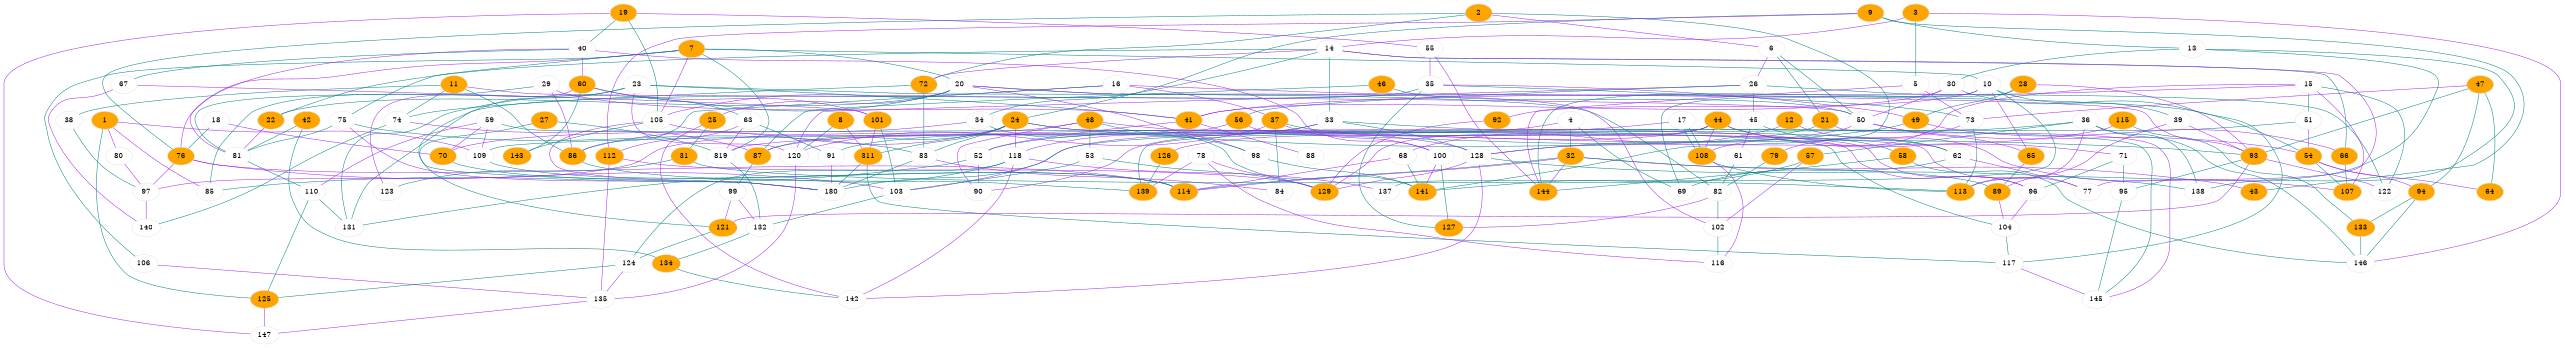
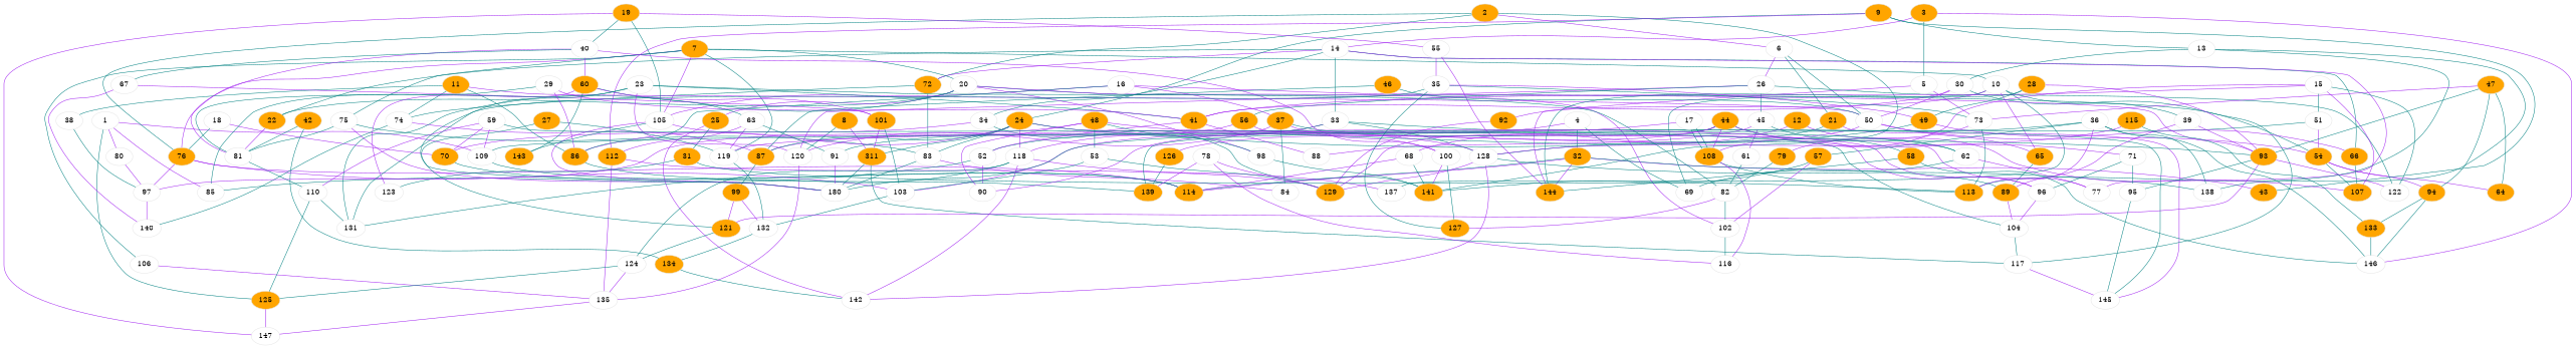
  graph {
    node [color=gray90 fillcolor=white style=filled]
    edge [color=teal]
-   1 [fillcolor=orange]
+   1
    80
    85
    109
    125 [fillcolor=orange]
    42 [fillcolor=orange]
    81
    134 [fillcolor=orange]
    97
    114 [fillcolor=orange]
    147
    2 [fillcolor=orange]
    6
    72 [fillcolor=orange]
    76 [fillcolor=orange]
    141 [fillcolor=orange]
    21 [fillcolor=orange]
    26
    50
    74
    83
    103
    3 [fillcolor=orange]
    5
    14
    146
    73
    144 [fillcolor=orange]
    22 [fillcolor=orange]
    33
    34
    66 [fillcolor=orange]
    77
    32 [fillcolor=orange]
    4
    69
    43 [fillcolor=orange]
    89 [fillcolor=orange]
    132
    113 [fillcolor=orange]
    79 [fillcolor=orange]
    52
    145
    120
    122
    45
    56 [fillcolor=orange]
    65 [fillcolor=orange]
    54 [fillcolor=orange]
    126 [fillcolor=orange]
    7 [fillcolor=orange]
    10
    20
    75
    105
    106
-   119 [label=819]
+   119
    39
    92 [fillcolor=orange]
    137
    25 [fillcolor=orange]
    98
    102
    131
    n65 [label=180]
    128
    143 [fillcolor=orange]
    135
    8 [fillcolor=orange]
    n70 [fillcolor=orange label=311]
    117
    9 [fillcolor=orange]
    13
    24 [fillcolor=orange]
    112 [fillcolor=orange]
    30
    138
    86 [fillcolor=orange]
    93 [fillcolor=orange]
    87 [fillcolor=orange]
    118
    129 [fillcolor=orange]
    11 [fillcolor=orange]
    38
    140
    139 [fillcolor=orange]
    12 [fillcolor=orange]
    68
    107 [fillcolor=orange]
    41 [fillcolor=orange]
    91
    70 [fillcolor=orange]
    15
    51
    108 [fillcolor=orange]
    88
    116
    16
    37 [fillcolor=orange]
    62
    84
    100
    121 [fillcolor=orange]
    95
    17
    35
    49 [fillcolor=orange]
    127 [fillcolor=orange]
    18
    19 [fillcolor=orange]
    40
    55
    60 [fillcolor=orange]
    67
    31 [fillcolor=orange]
    142
    64 [fillcolor=orange]
    94 [fillcolor=orange]
    90
    110
    23
    82
-   99
+   99 [fillcolor=orange]
    124
    123
    61
    96
    27 [fillcolor=orange]
    28 [fillcolor=orange]
    29
    104
    36
    57 [fillcolor=orange]
    63
    101 [fillcolor=orange]
    44 [fillcolor=orange]
    58 [fillcolor=orange]
    71
    46 [fillcolor=orange]
    47 [fillcolor=orange]
    133 [fillcolor=orange]
    48 [fillcolor=orange]
    53
    59
    78
    115 [fillcolor=orange]
    1 -- 80 [color=purple]
    1 -- 85 [color=purple]
    1 -- 109 [color=purple]
    1 -- 125
    80 -- 97 [color=purple]
    109 -- 114
    125 -- 147 [color=purple]
    42 -- 81
    42 -- 134
    81 -- 110
    134 -- 142
    97 -- 140 [color=purple]
    2 -- 6 [color=purple]
    2 -- 72
    2 -- 76
    2 -- 141
    6 -- 21
    6 -- 26 [color=purple]
    6 -- 50
    72 -- 74
    72 -- 83
    76 -- 97 [color=purple]
    76 -- 114 [color=purple]
    76 -- 103 [color=purple]
    21 -- 52
    21 -- 145 [color=purple]
    26 -- 120 [color=purple]
    26 -- 122
    26 -- 45
    26 -- 56
    50 -- 65 [color=purple]
    50 -- 54 [color=purple]
    50 -- 126 [color=purple]
    74 -- 87 [color=purple]
    74 -- 140
    83 -- n65
    83 -- 84 [color=purple]
    103 -- 132
    3 -- 5
    3 -- 14 [color=purple]
    3 -- 146 [color=purple]
    5 -- 73 [color=purple]
    5 -- 144 [color=purple]
    14 -- 72 [color=purple]
    14 -- 22
    14 -- 33
    14 -- 34
    14 -- 66
    14 -- 77 [color=purple]
    73 -- 113
    73 -- 79 [color=purple]
    22 -- 81 [color=purple]
    33 -- 145
    33 -- 128
    33 -- 118 [color=purple]
    33 -- 91
    34 -- 141
    34 -- 70 [color=purple]
    66 -- 107
    32 -- 114
    32 -- 114 [color=purple]
    32 -- 144 [color=purple]
    32 -- 43 [color=purple]
    32 -- 89
    4 -- 103 [color=purple]
    4 -- 32
    4 -- 69
    89 -- 104 [color=purple]
    132 -- 134
    79 -- 82
    52 -- 85
    52 -- 90 [color=purple]
    120 -- 135 [color=purple]
+   45 -- 88 [color=purple]
    45 -- 62
    45 -- 61 [color=purple]
    56 -- 87 [color=purple]
    56 -- 96 [color=purple]
    65 -- 89
    54 -- 107
    54 -- 64 [color=purple]
    54 -- 94 [color=purple]
    126 -- 139
    7 -- 76 [color=purple]
    7 -- 10
    7 -- 20
    7 -- 75
    7 -- 105 [color=purple]
    7 -- 106
    7 -- 119
    10 -- 69
    10 -- 65 [color=purple]
    10 -- 39
    10 -- 92 [color=purple]
    10 -- 137
    20 -- 22
    20 -- 54
    20 -- 25 [color=purple]
    20 -- 98 [color=purple]
    20 -- 102 [color=purple]
    20 -- 131
    75 -- 81
    75 -- 83
    75 -- n65 [color=purple]
    105 -- n65 [color=purple]
    105 -- 128 [color=purple]
    105 -- 143
    106 -- 135 [color=purple]
    119 -- 132
    39 -- 89 [color=purple]
    39 -- 93 [color=purple]
    92 -- 129 [color=purple]
    25 -- 31
    25 -- 142 [color=purple]
    98 -- 141
    102 -- 116
    128 -- 138
    128 -- 129 [color=purple]
    128 -- 142 [color=purple]
    135 -- 147 [color=purple]
    8 -- 120
    8 -- n70 [color=purple]
    n70 -- n65
    n70 -- 117
    117 -- 145 [color=purple]
    9 -- 43
    9 -- 13
    9 -- 24
    9 -- 112 [color=purple]
    13 -- 113
    13 -- 30
    13 -- 138
    24 -- 83
    24 -- 77 [color=purple]
    24 -- n70
    24 -- 86 [color=purple]
    24 -- 93
    24 -- 87
    24 -- 118 [color=purple]
    112 -- 135 [color=purple]
    112 -- 129 [color=purple]
    30 -- 50 [color=purple]
    30 -- 117
    30 -- 41 [color=purple]
    86 -- 139
    93 -- 122 [color=purple]
    93 -- 121 [color=purple]
    93 -- 95
    87 -- 99
    118 -- 137 [color=purple]
    118 -- 131
    118 -- 142 [color=purple]
    118 -- 124
    11 -- 50 [color=purple]
    11 -- 74
    11 -- 86
    11 -- 38
    38 -- 97
    12 -- 68 [color=purple]
    12 -- 107 [color=purple]
    68 -- 114 [color=purple]
    68 -- 141
    41 -- 52 [color=purple]
    41 -- 88 [color=purple]
    91 -- n65 [color=purple]
    70 -- 114
    15 -- 122
    15 -- 107 [color=purple]
    15 -- 41 [color=purple]
    15 -- 51
    15 -- 108 [color=purple]
    51 -- 54 [color=purple]
    51 -- n65
    108 -- 113
    108 -- 116 [color=purple]
    16 -- 105 [color=purple]
    16 -- 86
    16 -- 93 [color=purple]
    16 -- 37 [color=purple]
    37 -- 120 [color=purple]
    37 -- 62
    37 -- 84
    37 -- 100 [color=purple]
    62 -- 77 [color=purple]
    62 -- 69
    100 -- 141 [color=purple]
    100 -- 127
    121 -- 124
    95 -- 145
    17 -- 119 [color=purple]
    17 -- 108
    17 -- 108
    35 -- 73
    35 -- 131
    35 -- 49 [color=purple]
    35 -- 127
    49 -- 66 [color=purple]
    49 -- 128
    18 -- 76
    18 -- 70 [color=purple]
    19 -- 147 [color=purple]
    19 -- 105
    19 -- 40
    19 -- 55 [color=purple]
    40 -- 81 [color=purple]
    40 -- 100 [color=purple]
    40 -- 60 [color=purple]
    40 -- 67
    55 -- 144 [color=purple]
    55 -- 35 [color=purple]
    60 -- 143
    60 -- 123 [color=purple]
    60 -- 63
    60 -- 101 [color=purple]
    67 -- 140 [color=purple]
    67 -- 101 [color=purple]
    31 -- 113
    31 -- 123
    94 -- 146
    94 -- 133
    110 -- 125
    110 -- 131
    23 -- 85
    23 -- 120 [color=purple]
    23 -- n65
    23 -- 41
    23 -- 82
    82 -- 102
    82 -- 127 [color=purple]
    99 -- 132 [color=purple]
    99 -- 121 [color=purple]
    124 -- 125
    124 -- 135 [color=purple]
    61 -- 82
    96 -- 104 [color=purple]
    27 -- 119
    27 -- 121
    28 -- 144
    28 -- 93 [color=purple]
    28 -- 49
    29 -- 81
    29 -- 86 [color=purple]
    29 -- 41 [color=purple]
    104 -- 117
    36 -- 109
    36 -- 146
    36 -- 113 [color=purple]
    36 -- 138
    36 -- 57
    57 -- 141
    57 -- 102 [color=purple]
    63 -- 119 [color=purple]
    63 -- 112 [color=purple]
    63 -- 91
    101 -- 103
    101 -- n70 [color=purple]
    44 -- 129 [color=purple]
    44 -- 139
    44 -- 108 [color=purple]
    44 -- 90 [color=purple]
    44 -- 58
    44 -- 71 [color=purple]
    58 -- 146
    58 -- 144
    71 -- 95
    71 -- 96
    46 -- 50
    46 -- 87
    47 -- 73 [color=purple]
    47 -- 93
    47 -- 64
    47 -- 94
    133 -- 146
    48 -- 97 [color=purple]
    48 -- 98
    48 -- 90 [color=purple]
    48 -- 96 [color=purple]
    48 -- 53
    53 -- 103
    53 -- 129
    59 -- 109 [color=purple]
    59 -- 70 [color=purple]
    59 -- 110 [color=purple]
    59 -- 104
    78 -- 129 [color=purple]
    78 -- 139 [color=purple]
    78 -- 116 [color=purple]
    115 -- 128 [color=purple]
    115 -- 133
  }
